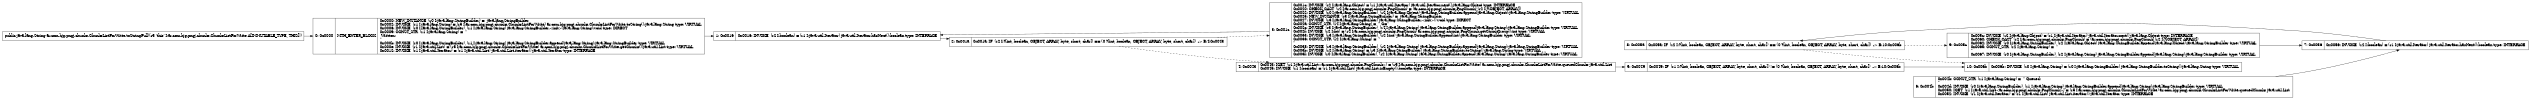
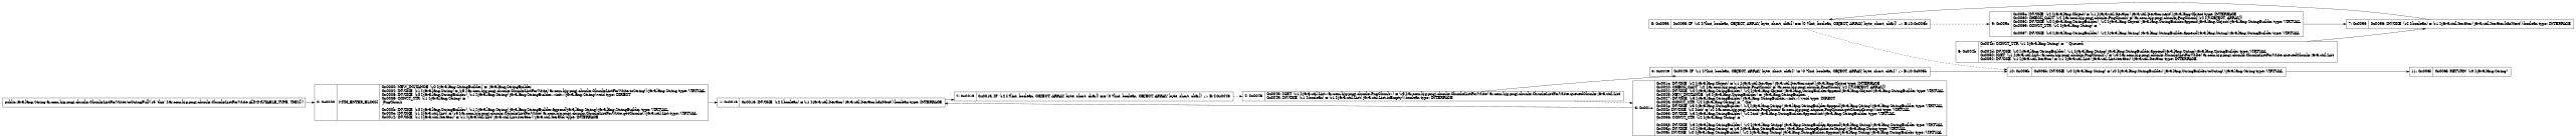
  digraph {
    rankdir=LR
    node [shape=record]
-   n1 [label="{0\:\ 0x0000|MTH_ENTER_BLOCK\l|0x0000: NEW_INSTANCE  (r0 I:java.lang.StringBuilder) =  java.lang.StringBuilder \l0x0002: INVOKE  (r1 I:java.lang.String) = (r5 I:ar.com.hjg.pngj.chunks.ChunksListForWrite) ar.com.hjg.pngj.chunks.ChunksListForWrite.toString():java.lang.String type: VIRTUAL \l0x0006: INVOKE  (r0 I:java.lang.StringBuilder), (r1 I:java.lang.String) java.lang.StringBuilder.\<init\>(java.lang.String):void type: DIRECT \l0x0009: CONST_STR  (r1 I:java.lang.String) =  \"\l Written:\l\" \l0x000b: INVOKE  (r0 I:java.lang.StringBuilder), (r1 I:java.lang.String) java.lang.StringBuilder.append(java.lang.String):java.lang.StringBuilder type: VIRTUAL \l0x000e: INVOKE  (r1 I:java.util.List) = (r5 I:ar.com.hjg.pngj.chunks.ChunksListForWrite) ar.com.hjg.pngj.chunks.ChunksListForWrite.getChunks():java.util.List type: VIRTUAL \l0x0012: INVOKE  (r1 I:java.util.Iterator) = (r1 I:java.util.List) java.util.List.iterator():java.util.Iterator type: INTERFACE \l}"]
+   n1 [label="{0\:\ 0x0000|MTH_ENTER_BLOCK\l|0x0000: NEW_INSTANCE  (r0 I:java.lang.StringBuilder) =  java.lang.StringBuilder \l0x0002: INVOKE  (r1 I:java.lang.String) = (r5 I:ar.com.hjg.pngj.chunks.ChunksListForWrite) ar.com.hjg.pngj.chunks.ChunksListForWrite.toString():java.lang.String type: VIRTUAL \l0x0006: INVOKE  (r0 I:java.lang.StringBuilder), (r1 I:java.lang.String) java.lang.StringBuilder.\<init\>(java.lang.String):void type: DIRECT \l0x0009: CONST_STR  (r1 I:java.lang.String) =  \"\l PngChunk:\l\" \l0x000b: INVOKE  (r0 I:java.lang.StringBuilder), (r1 I:java.lang.String) java.lang.StringBuilder.append(java.lang.String):java.lang.StringBuilder type: VIRTUAL \l0x000e: INVOKE  (r1 I:java.util.List) = (r5 I:ar.com.hjg.pngj.chunks.ChunksListForWrite) ar.com.hjg.pngj.chunks.ChunksListForWrite.getChunks():java.util.List type: VIRTUAL \l0x0012: INVOKE  (r1 I:java.util.Iterator) = (r1 I:java.util.List) java.util.List.iterator():java.util.Iterator type: INTERFACE \l}"]
    n2 [label="{1\:\ 0x0016|0x0016: INVOKE  (r2 I:boolean) = (r1 I:java.util.Iterator) java.util.Iterator.hasNext():boolean type: INTERFACE \l}"]
    n3 [label="{2\:\ 0x001a|0x001a: IF  (r2 I:?[int, boolean, OBJECT, ARRAY, byte, short, char]) == (0 ?[int, boolean, OBJECT, ARRAY, byte, short, char])  \-\> B:4:0x0043 \l}"]
    n4 [label="{3\:\ 0x001c|0x001c: INVOKE  (r2 I:java.lang.Object) = (r1 I:java.util.Iterator) java.util.Iterator.next():java.lang.Object type: INTERFACE \l0x0020: CHECK_CAST  (r2 I:ar.com.hjg.pngj.chunks.PngChunk) = (ar.com.hjg.pngj.chunks.PngChunk) (r2 I:?[OBJECT, ARRAY]) \l0x0022: INVOKE  (r0 I:java.lang.StringBuilder), (r2 I:java.lang.Object) java.lang.StringBuilder.append(java.lang.Object):java.lang.StringBuilder type: VIRTUAL \l0x0025: NEW_INSTANCE  (r3 I:java.lang.StringBuilder) =  java.lang.StringBuilder \l0x0027: INVOKE  (r3 I:java.lang.StringBuilder) java.lang.StringBuilder.\<init\>():void type: DIRECT \l0x002a: CONST_STR  (r4 I:java.lang.String) =  \" G=\" \l0x002c: INVOKE  (r3 I:java.lang.StringBuilder), (r4 I:java.lang.String) java.lang.StringBuilder.append(java.lang.String):java.lang.StringBuilder type: VIRTUAL \l0x002f: INVOKE  (r2 I:int) = (r2 I:ar.com.hjg.pngj.chunks.PngChunk) ar.com.hjg.pngj.chunks.PngChunk.getChunkGroup():int type: VIRTUAL \l0x0033: INVOKE  (r3 I:java.lang.StringBuilder), (r2 I:int) java.lang.StringBuilder.append(int):java.lang.StringBuilder type: VIRTUAL \l0x0036: CONST_STR  (r2 I:java.lang.String) =  \"\l\" \l0x0038: INVOKE  (r3 I:java.lang.StringBuilder), (r2 I:java.lang.String) java.lang.StringBuilder.append(java.lang.String):java.lang.StringBuilder type: VIRTUAL \l0x003b: INVOKE  (r2 I:java.lang.String) = (r3 I:java.lang.StringBuilder) java.lang.StringBuilder.toString():java.lang.String type: VIRTUAL \l0x003f: INVOKE  (r0 I:java.lang.StringBuilder), (r2 I:java.lang.String) java.lang.StringBuilder.append(java.lang.String):java.lang.StringBuilder type: VIRTUAL \l}"]
    n5 [label="{4\:\ 0x0043|0x0043: IGET  (r1 I:java.util.List\<ar.com.hjg.pngj.chunks.PngChunk\>) = (r5 I:ar.com.hjg.pngj.chunks.ChunksListForWrite) ar.com.hjg.pngj.chunks.ChunksListForWrite.queuedChunks java.util.List \l0x0045: INVOKE  (r1 I:boolean) = (r1 I:java.util.List) java.util.List.isEmpty():boolean type: INTERFACE \l}"]
    n6 [label="{5\:\ 0x0049|0x0049: IF  (r1 I:?[int, boolean, OBJECT, ARRAY, byte, short, char]) != (0 ?[int, boolean, OBJECT, ARRAY, byte, short, char])  \-\> B:10:0x006b \l}"]
    n7 [label="{10\:\ 0x006b|0x006b: INVOKE  (r0 I:java.lang.String) = (r0 I:java.lang.StringBuilder) java.lang.StringBuilder.toString():java.lang.String type: VIRTUAL \l}"]
    n8 [label="{6\:\ 0x004b|0x004b: CONST_STR  (r1 I:java.lang.String) =  \" Queued:\l\" \l0x004d: INVOKE  (r0 I:java.lang.StringBuilder), (r1 I:java.lang.String) java.lang.StringBuilder.append(java.lang.String):java.lang.StringBuilder type: VIRTUAL \l0x0050: IGET  (r1 I:java.util.List\<ar.com.hjg.pngj.chunks.PngChunk\>) = (r5 I:ar.com.hjg.pngj.chunks.ChunksListForWrite) ar.com.hjg.pngj.chunks.ChunksListForWrite.queuedChunks java.util.List \l0x0052: INVOKE  (r1 I:java.util.Iterator) = (r1 I:java.util.List) java.util.List.iterator():java.util.Iterator type: INTERFACE \l}"]
    n9 [label="{7\:\ 0x0056|0x0056: INVOKE  (r2 I:boolean) = (r1 I:java.util.Iterator) java.util.Iterator.hasNext():boolean type: INTERFACE \l}"]
+   n10 [label="{11\:\ 0x006f|0x006f: RETURN  (r0 I:java.lang.String) \l}"]
    n11 [label="{8\:\ 0x005a|0x005a: IF  (r2 I:?[int, boolean, OBJECT, ARRAY, byte, short, char]) == (0 ?[int, boolean, OBJECT, ARRAY, byte, short, char])  \-\> B:10:0x006b \l}"]
    n12 [label="{9\:\ 0x005c|0x005c: INVOKE  (r2 I:java.lang.Object) = (r1 I:java.util.Iterator) java.util.Iterator.next():java.lang.Object type: INTERFACE \l0x0060: CHECK_CAST  (r2 I:ar.com.hjg.pngj.chunks.PngChunk) = (ar.com.hjg.pngj.chunks.PngChunk) (r2 I:?[OBJECT, ARRAY]) \l0x0062: INVOKE  (r0 I:java.lang.StringBuilder), (r2 I:java.lang.Object) java.lang.StringBuilder.append(java.lang.Object):java.lang.StringBuilder type: VIRTUAL \l0x0065: CONST_STR  (r2 I:java.lang.String) =  \"\l\" \l0x0067: INVOKE  (r0 I:java.lang.StringBuilder), (r2 I:java.lang.String) java.lang.StringBuilder.append(java.lang.String):java.lang.StringBuilder type: VIRTUAL \l}"]
    n13 [label="{public java.lang.String ar.com.hjg.pngj.chunks.ChunksListForWrite.toStringFull((r5 'this' I:ar.com.hjg.pngj.chunks.ChunksListForWrite A[IMMUTABLE_TYPE, THIS])) }"]
    n1 -> n2
    n2 -> n3
-   n3 -> n4 [style=dashed]
+   n5 -> n4 [style=dashed]
    n3 -> n5 [style=dashed]
    n4 -> n2
    n5 -> n6
    n6 -> n7
+   n7 -> n10
    n8 -> n9
    n9 -> n11
    n11 -> n7 [style=dashed]
    n11 -> n12 [style=dashed]
    n12 -> n9
    n13 -> n1
  }
